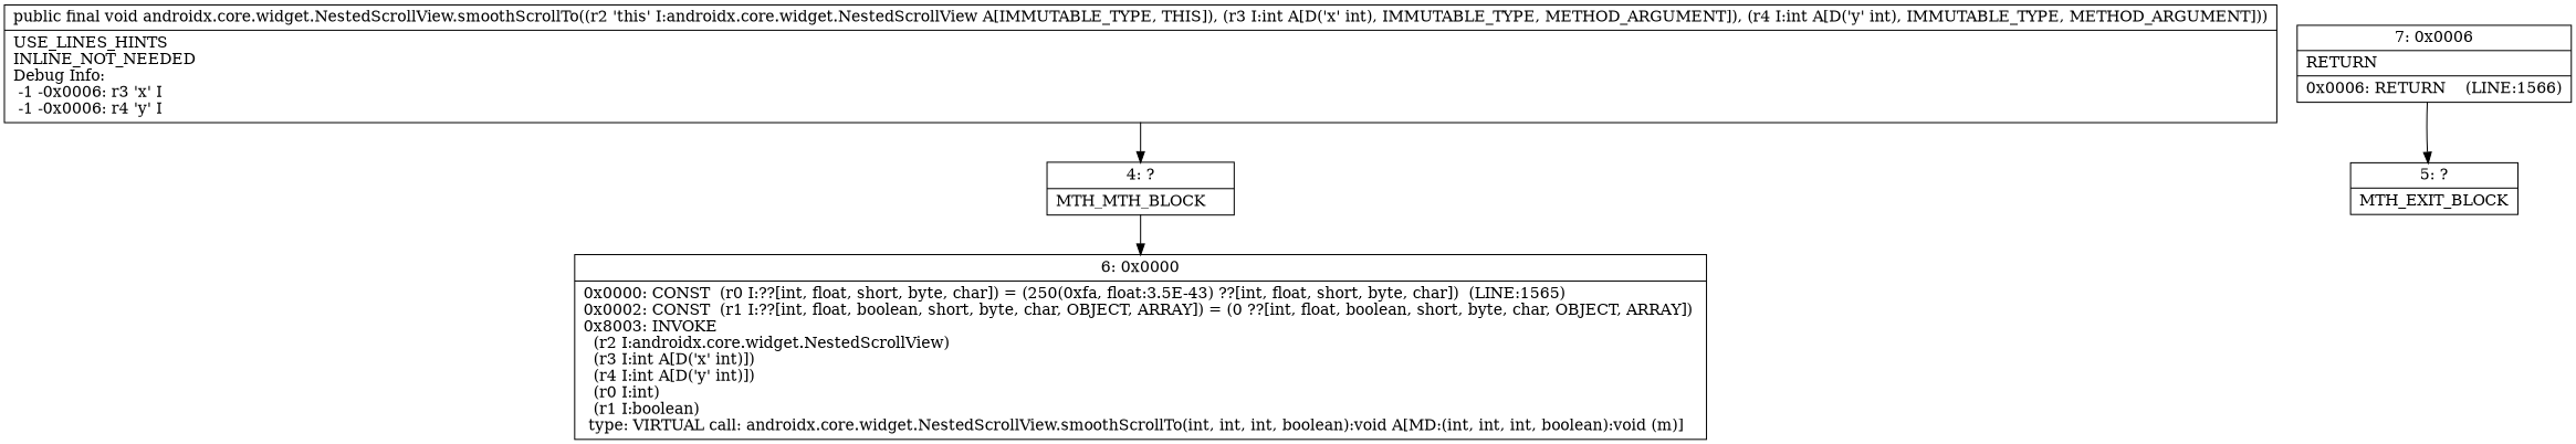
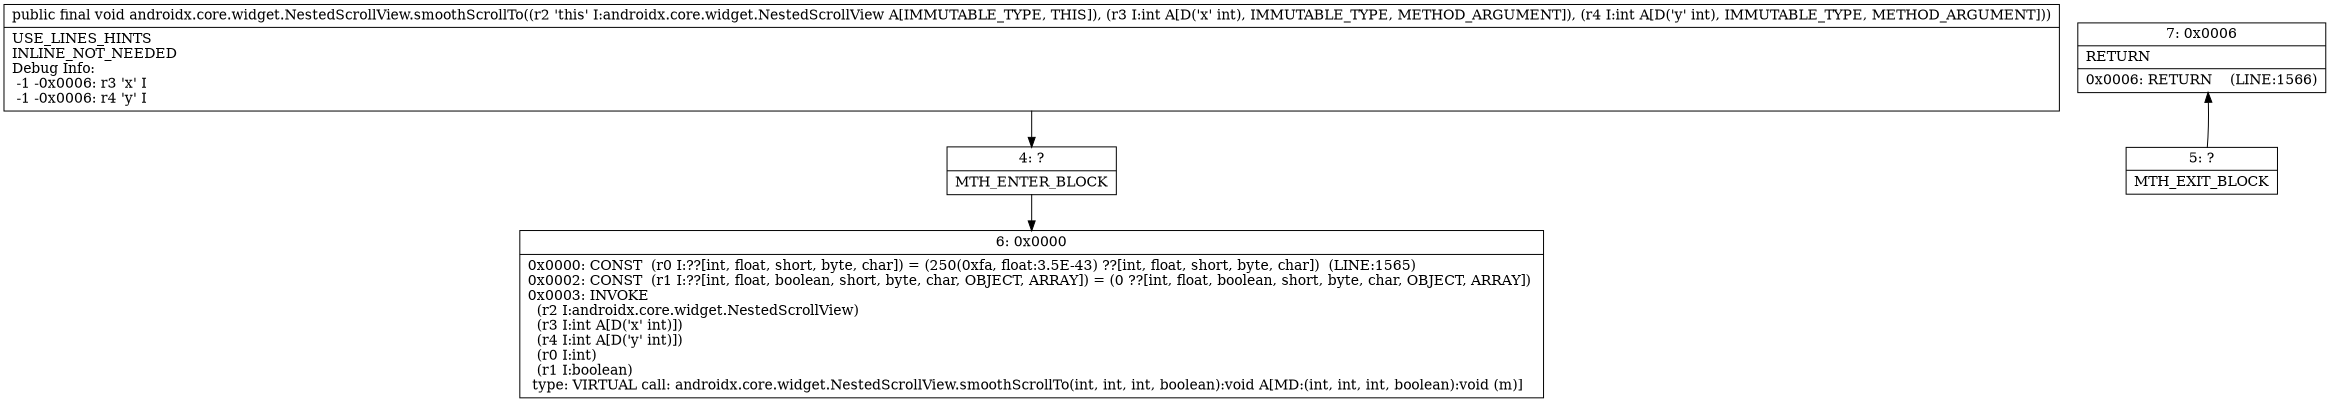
  digraph {
    node [shape=record]
-   n1 [label="{4\:\ ?|MTH_MTH_BLOCK\l}"]
-   n2 [label="{6\:\ 0x0000|0x0000: CONST  (r0 I:??[int, float, short, byte, char]) = (250(0xfa, float:3.5E\-43) ??[int, float, short, byte, char])  (LINE:1565)\l0x0002: CONST  (r1 I:??[int, float, boolean, short, byte, char, OBJECT, ARRAY]) = (0 ??[int, float, boolean, short, byte, char, OBJECT, ARRAY]) \l0x8003: INVOKE  \l  (r2 I:androidx.core.widget.NestedScrollView)\l  (r3 I:int A[D('x' int)])\l  (r4 I:int A[D('y' int)])\l  (r0 I:int)\l  (r1 I:boolean)\l type: VIRTUAL call: androidx.core.widget.NestedScrollView.smoothScrollTo(int, int, int, boolean):void A[MD:(int, int, int, boolean):void (m)]\l}"]
+   n1 [label="{4\:\ ?|MTH_ENTER_BLOCK\l}"]
+   n2 [label="{6\:\ 0x0000|0x0000: CONST  (r0 I:??[int, float, short, byte, char]) = (250(0xfa, float:3.5E\-43) ??[int, float, short, byte, char])  (LINE:1565)\l0x0002: CONST  (r1 I:??[int, float, boolean, short, byte, char, OBJECT, ARRAY]) = (0 ??[int, float, boolean, short, byte, char, OBJECT, ARRAY]) \l0x0003: INVOKE  \l  (r2 I:androidx.core.widget.NestedScrollView)\l  (r3 I:int A[D('x' int)])\l  (r4 I:int A[D('y' int)])\l  (r0 I:int)\l  (r1 I:boolean)\l type: VIRTUAL call: androidx.core.widget.NestedScrollView.smoothScrollTo(int, int, int, boolean):void A[MD:(int, int, int, boolean):void (m)]\l}"]
    n3 [label="{7\:\ 0x0006|RETURN\l|0x0006: RETURN    (LINE:1566)\l}"]
    n4 [label="{5\:\ ?|MTH_EXIT_BLOCK\l}"]
    n5 [label="{public final void androidx.core.widget.NestedScrollView.smoothScrollTo((r2 'this' I:androidx.core.widget.NestedScrollView A[IMMUTABLE_TYPE, THIS]), (r3 I:int A[D('x' int), IMMUTABLE_TYPE, METHOD_ARGUMENT]), (r4 I:int A[D('y' int), IMMUTABLE_TYPE, METHOD_ARGUMENT]))  | USE_LINES_HINTS\lINLINE_NOT_NEEDED\lDebug Info:\l  \-1 \-0x0006: r3 'x' I\l  \-1 \-0x0006: r4 'y' I\l}"]
    n1 -> n2
-   n3 -> n4
+   n4 -> n3
    n5 -> n1
  }
